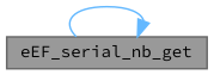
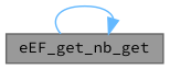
  digraph {
    rankdir=RL
    fontname="Source Code Pro"
-   n1 [color=gray40 fillcolor=grey60 fontcolor=black fontname="Source Code Pro" fontsize=10 height=0.2 label=eEF_serial_nb_get shape=box style=filled width=0.4]
+   n1 [color=gray40 fillcolor=grey60 fontcolor=black fontname="Source Code Pro" fontsize=10 height=0.2 label=eEF_get_nb_get shape=box style=filled width=0.4]
    n1 -> n1 [color=steelblue1 dir=back fontname="Source Code Pro" fontsize=10 labelfontname=Helvetica labelfontsize=10 style=solid]
  }
